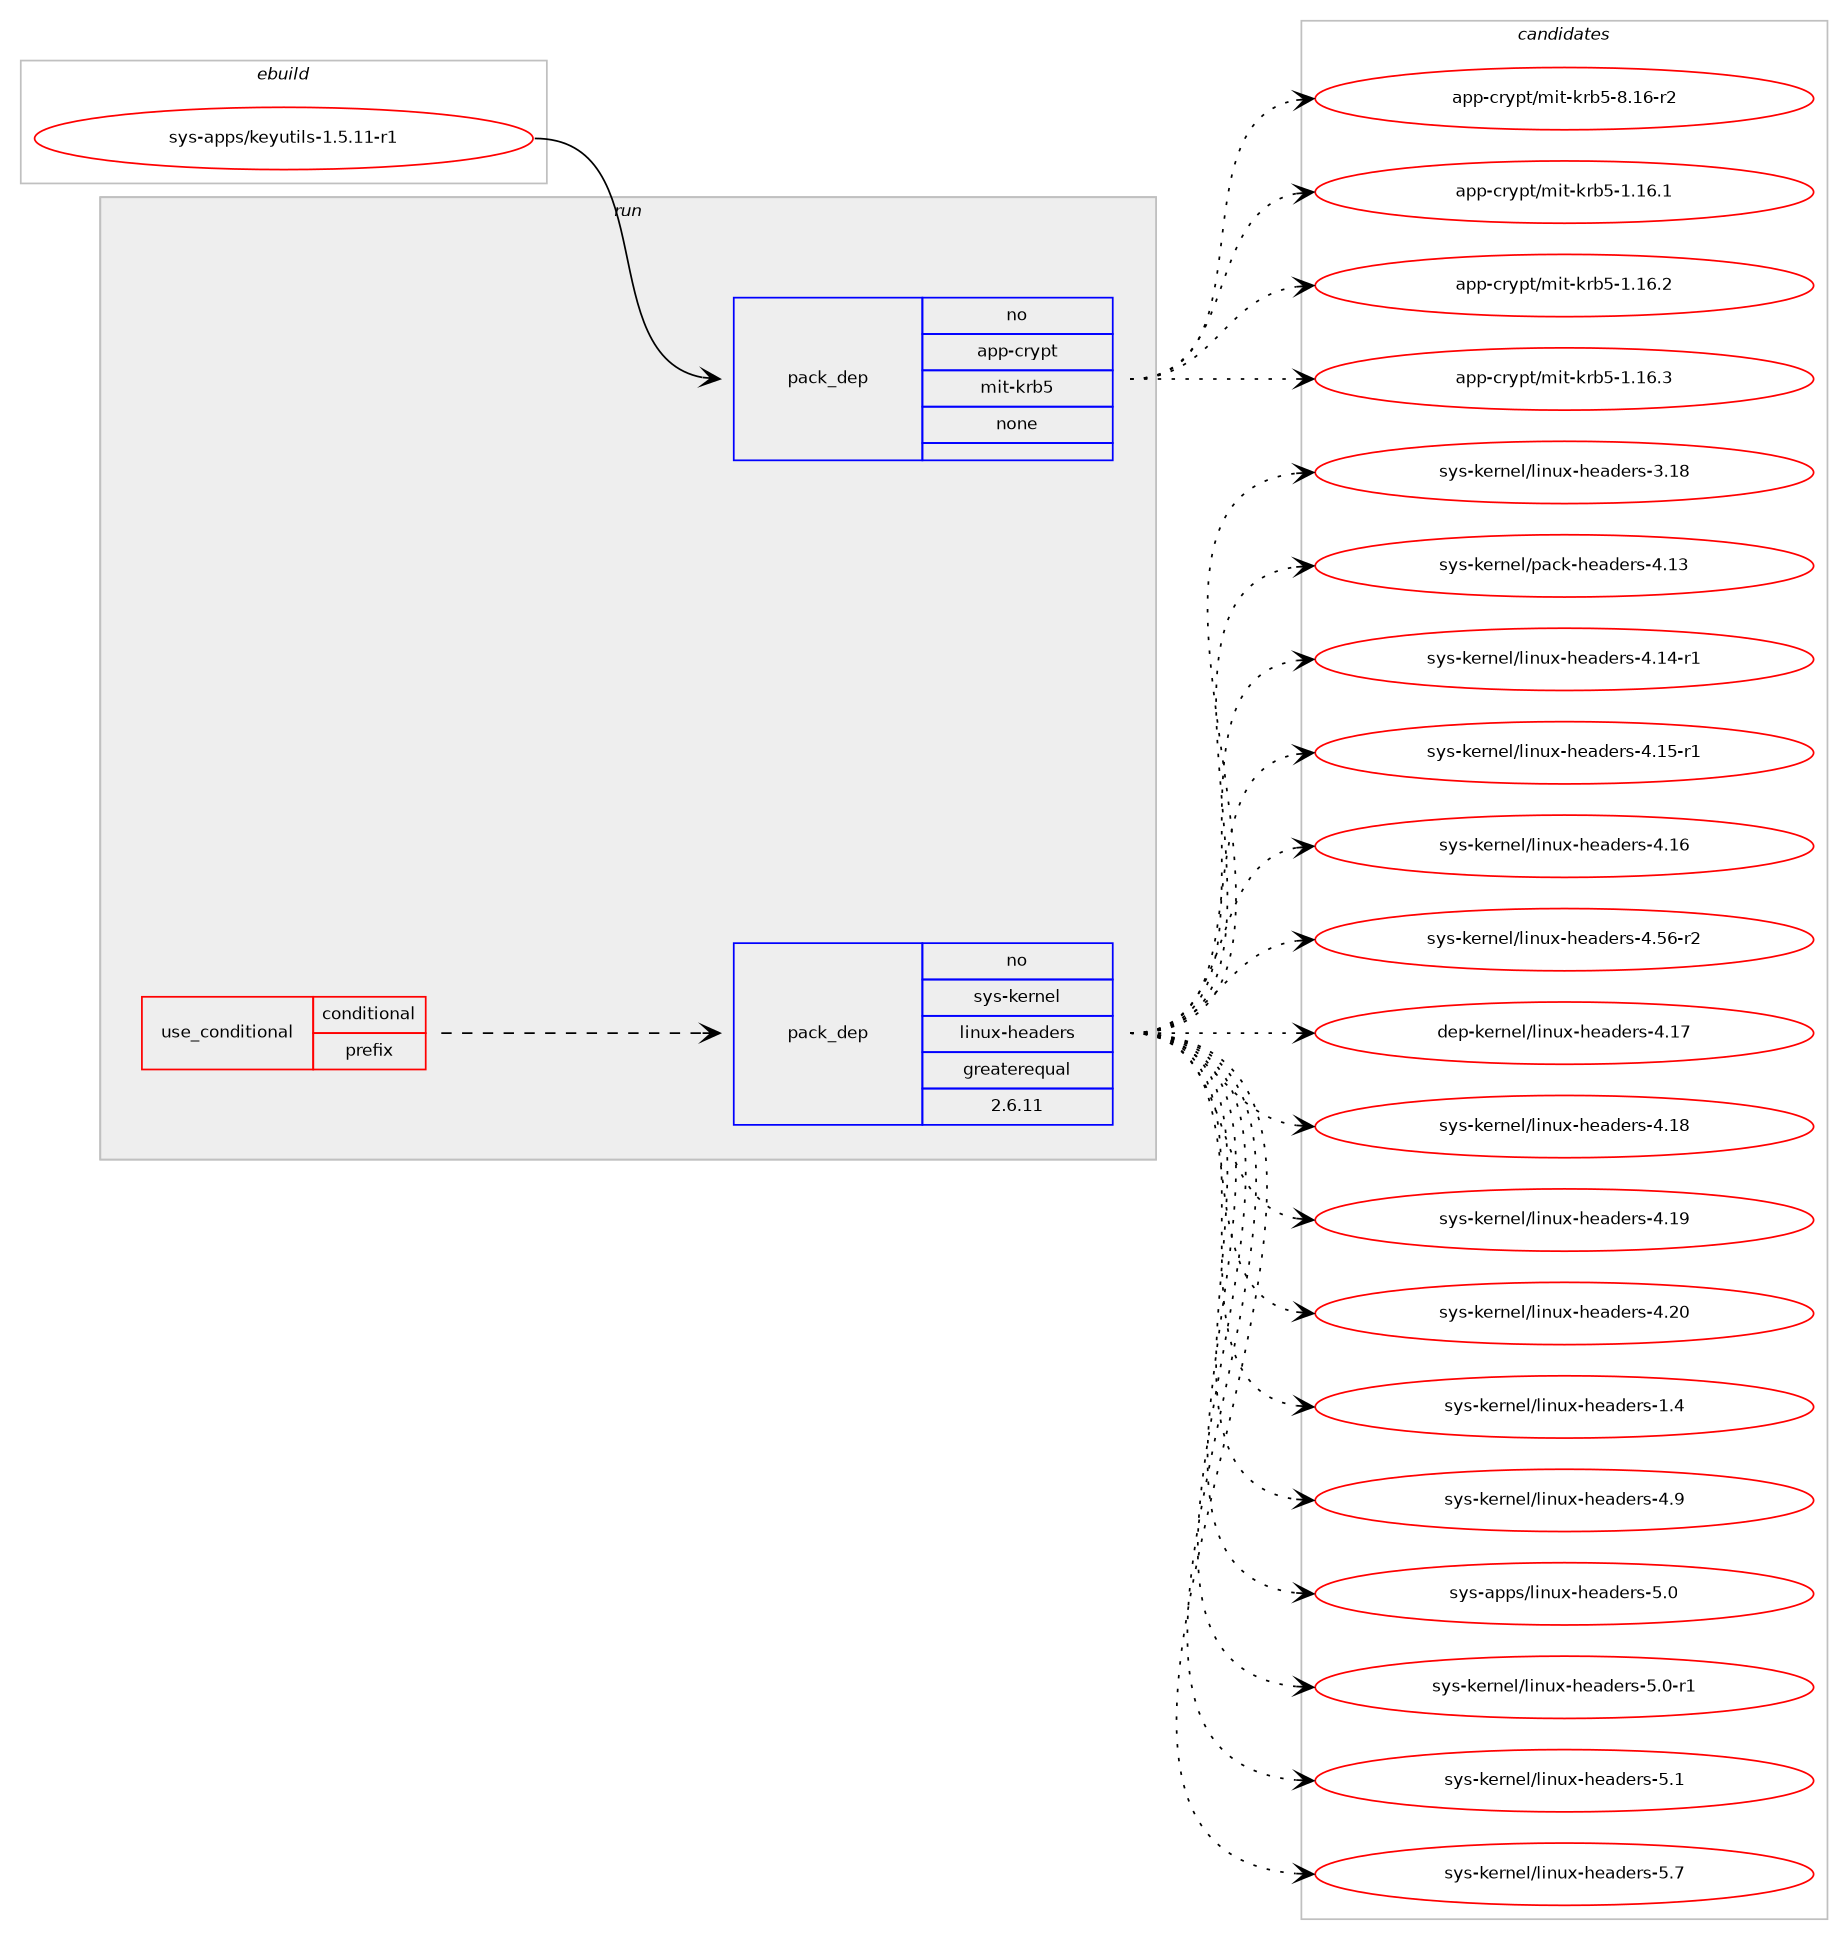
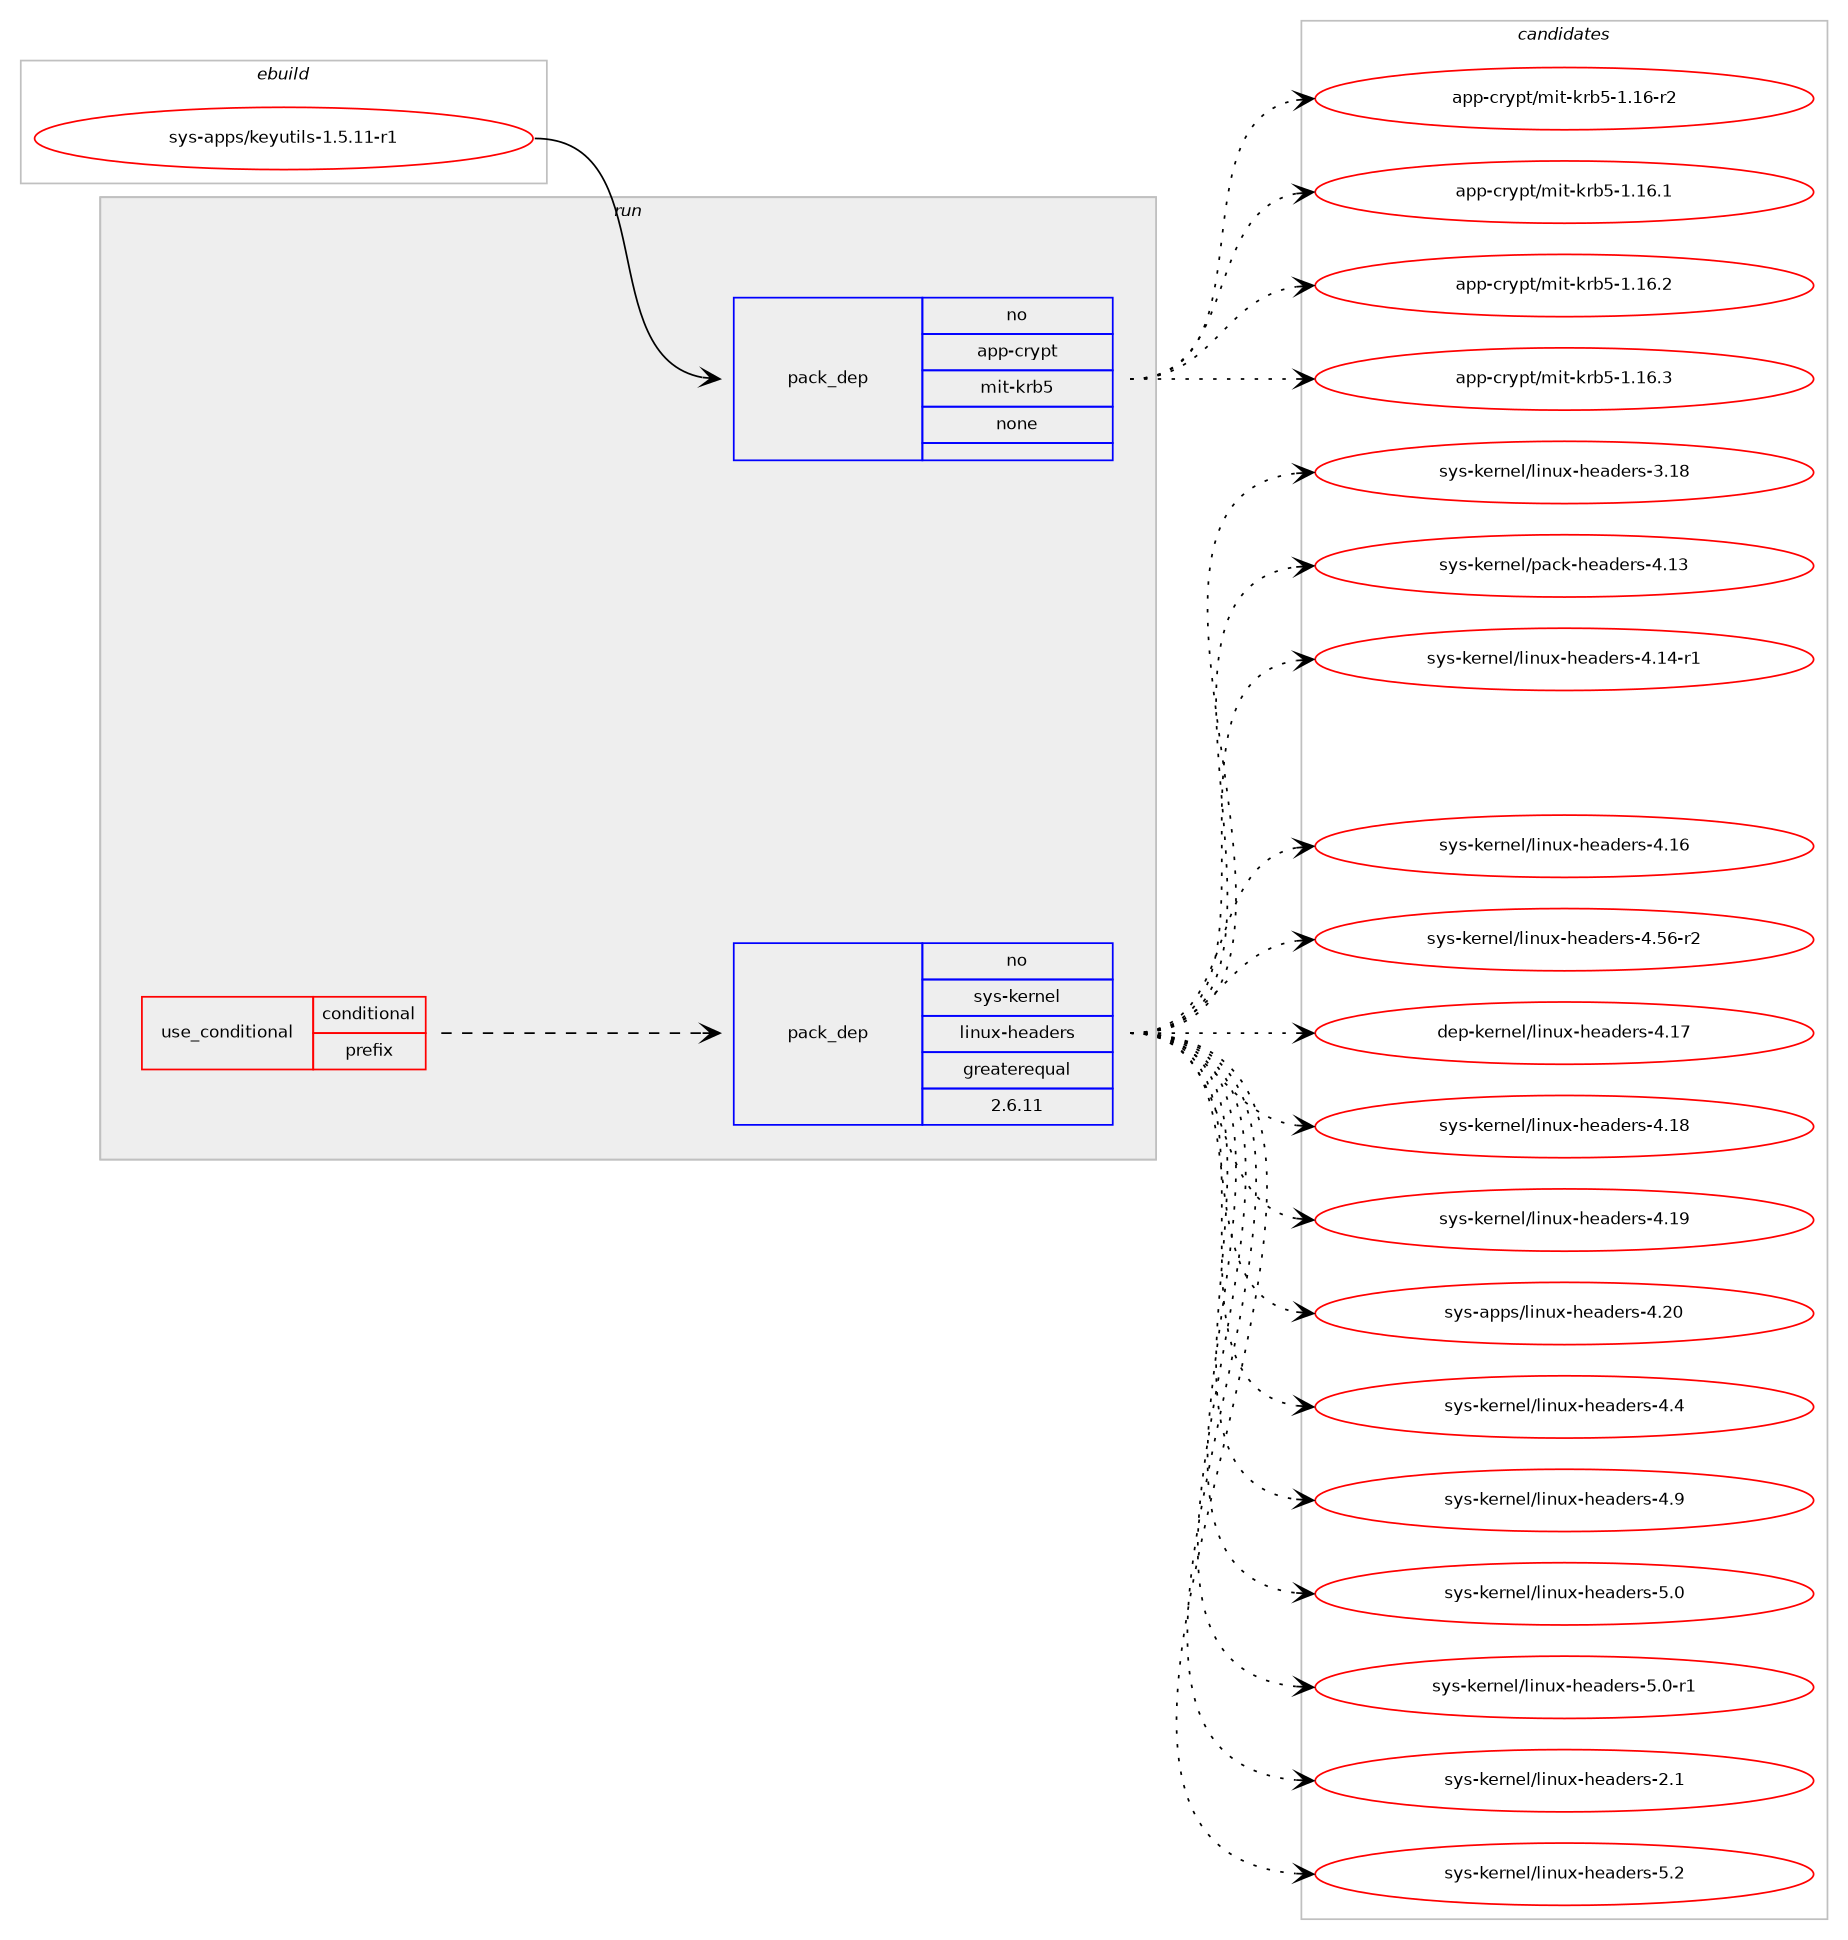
  digraph {
    compound=true
    concentrate=true
    fontname=Helvetica
    fontsize=10
    newrank=true
    rankdir=LR
    ranksep=1.5
    node [color=red fontname=Helvetica fontsize=10]
    edge [arrowhead=vee headport=w style=dotted tailport=e weight=100]
    n1 [label="sys-apps/keyutils-1.5.11-r1" width=4]
    n2 [color=blue label=<<TABLE BORDER="0" CELLBORDER="1" CELLSPACING="0" CELLPADDING="4" WIDTH="220"><TR><TD ROWSPAN="6" CELLPADDING="30">pack_dep</TD></TR><TR><TD WIDTH="110">no</TD></TR><TR><TD>sys-kernel</TD></TR><TR><TD>linux-headers</TD></TR><TR><TD>greaterequal</TD></TR><TR><TD>2.6.11</TD></TR></TABLE>> shape=none]
    n3 [label=<<TABLE BORDER="0" CELLBORDER="1" CELLSPACING="0" CELLPADDING="4"><TR><TD ROWSPAN="3" CELLPADDING="10">use_conditional</TD></TR><TR><TD>conditional</TD></TR><TR><TD>prefix</TD></TR></TABLE>> shape=none]
    n4 [color=blue label=<<TABLE BORDER="0" CELLBORDER="1" CELLSPACING="0" CELLPADDING="4" WIDTH="220"><TR><TD ROWSPAN="6" CELLPADDING="30">pack_dep</TD></TR><TR><TD WIDTH="110">no</TD></TR><TR><TD>app-crypt</TD></TR><TR><TD>mit-krb5</TD></TR><TR><TD>none</TD></TR><TR><TD></TD></TR></TABLE>> shape=none]
    n5 [label="sys-kernel/linux-headers-3.18" width=4]
    n6 [label="sys-kernel/pack-headers-4.13" width=4]
    n7 [label="sys-kernel/linux-headers-4.14-r1" width=4]
-   n8 [label="sys-kernel/linux-headers-4.15-r1" width=4]
    n9 [label="sys-kernel/linux-headers-4.16" width=4]
    n10 [label="sys-kernel/linux-headers-4.56-r2" width=4]
    n11 [label="dep-kernel/linux-headers-4.17" width=4]
    n12 [label="sys-kernel/linux-headers-4.18" width=4]
    n13 [label="sys-kernel/linux-headers-4.19" width=4]
-   n14 [label="sys-kernel/linux-headers-4.20" width=4]
-   n15 [label="sys-kernel/linux-headers-1.4" width=4]
+   n14 [label="sys-apps/linux-headers-4.20" width=4]
+   n15 [label="sys-kernel/linux-headers-4.4" width=4]
    n16 [label="sys-kernel/linux-headers-4.9" width=4]
-   n17 [label="sys-apps/linux-headers-5.0" width=4]
+   n17 [label="sys-kernel/linux-headers-5.0" width=4]
    n18 [label="sys-kernel/linux-headers-5.0-r1" width=4]
-   n19 [label="sys-kernel/linux-headers-5.1" width=4]
-   n20 [label="sys-kernel/linux-headers-5.7" width=4]
-   n21 [label="app-crypt/mit-krb5-8.16-r2" width=4]
+   n19 [label="sys-kernel/linux-headers-2.1" width=4]
+   n20 [label="sys-kernel/linux-headers-5.2" width=4]
+   n21 [label="app-crypt/mit-krb5-1.16-r2" width=4]
    n22 [label="app-crypt/mit-krb5-1.16.1" width=4]
    n23 [label="app-crypt/mit-krb5-1.16.2" width=4]
    n24 [label="app-crypt/mit-krb5-1.16.3" width=4]
    subgraph cluster_1 {
      color=gray
      label=<<i>ebuild</i>>
      rank=same
      n1
    }
    subgraph cluster_2 {
      color=gray
      label=<<i>dependencies</i>>
      subgraph cluster_3 {
        color=gray
        fillcolor="#eeeeee"
        label=<<i>compile</i>>
        style=filled
        subgraph sub_4 {
          color=gray
          fillcolor="#eeeeee"
          label=<<i>compile</i>>
          style=filled
          n3
          subgraph sub_5 {
            color=gray
            fillcolor="#eeeeee"
            label=<<i>compile</i>>
            style=filled
            n2
          }
        }
        subgraph sub_6 {
          color=gray
          fillcolor="#eeeeee"
          label=<<i>compile</i>>
          style=filled
          n4
        }
      }
      subgraph cluster_7 {
        color=gray
        fillcolor="#eeeeee"
        label=<<i>compile and run</i>>
        style=filled
      }
      subgraph cluster_8 {
        color=gray
        fillcolor="#eeeeee"
        label=<<i>run</i>>
        style=filled
      }
    }
    subgraph cluster_9 {
      color=gray
      label=<<i>candidates</i>>
      rank=same
      subgraph sub_10 {
        color=black
        label=<<i>candidates</i>>
        nodesep=1
        rank=same
        n5
        n6
        n7
-       n8
        n9
        n10
        n11
        n12
        n13
        n14
        n15
        n16
        n17
        n18
        n19
        n20
      }
      subgraph sub_11 {
        color=black
        label=<<i>candidates</i>>
        nodesep=1
        rank=same
        n21
        n22
        n23
        n24
      }
    }
    n1 -> n4 [style=solid weight=20]
    n2 -> n5
    n2 -> n6
    n2 -> n7
-   n2 -> n8
    n2 -> n9
    n2 -> n10
    n2 -> n11
    n2 -> n12
    n2 -> n13
    n2 -> n14
    n2 -> n15
    n2 -> n16
    n2 -> n17
    n2 -> n18
    n2 -> n19
    n2 -> n20
    n3 -> n2 [style=dashed weight=20]
    n4 -> n21
    n4 -> n22
    n4 -> n23
    n4 -> n24
  }
